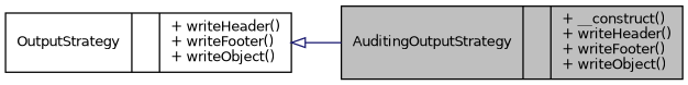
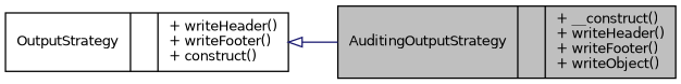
  digraph {
    rankdir=LR
    node [color=black fontname=Helvetica fontsize=10 shape=record style=filled]
    n1 [fillcolor=grey75 fontcolor=black height=0.2 label="{AuditingOutputStrategy\n||+ __construct()\l+ writeHeader()\l+ writeFooter()\l+ writeObject()\l}" width=0.4]
-   n2 [fillcolor=white height=0.2 label="{OutputStrategy\n||+ writeHeader()\l+ writeFooter()\l+ writeObject()\l}" width=0.4]
+   n2 [fillcolor=white height=0.2 label="{OutputStrategy\n||+ writeHeader()\l+ writeFooter()\l+ construct()\l}" width=0.4]
    n2 -> n1 [arrowtail=onormal color=midnightblue dir=back fontname=Helvetica fontsize=10 labelfontname=Helvetica labelfontsize=10 style=solid]
  }
